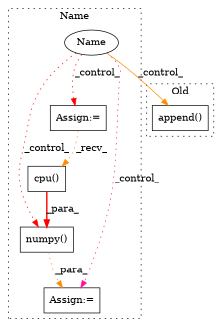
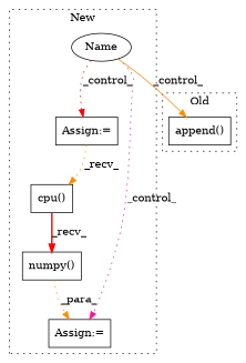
  digraph {
    node [a=75 l=3 s=1777 shape=box]
    edge [color=red style=dotted]
    n1 [l=12 label="cpu()"]
    n2 [l=29 label="numpy()"]
    n3 [a=68 label="Assign:=" s=1735]
    n4 [a=68 label="Assign:=" s=1774]
    n5 [a=87 l=6 label=Name s=1709 shape=ellipse]
    n6 [l="11,1" label="append()" s="2556,2719"]
    subgraph cluster_1 {
-     label=Name
+     label=New
      style=dotted
      n1
      n2
      n3
      n4
      n5
    }
    subgraph cluster_2 {
      label=Old
      style=dotted
      n6
    }
-   n1 -> n2 [label=_para_ style=bold]
+   n1 -> n2 [label=_recv_ style=bold]
    n2 -> n4 [color=darkorange label=_para_]
    n3 -> n1 [color=darkorange label=_recv_]
-   n5 -> n2 [label=_control_]
    n5 -> n3 [label=_control_]
    n5 -> n4 [color=deeppink label=_control_]
    n5 -> n6 [color=darkorange label=_control_ style=solid]
  }
